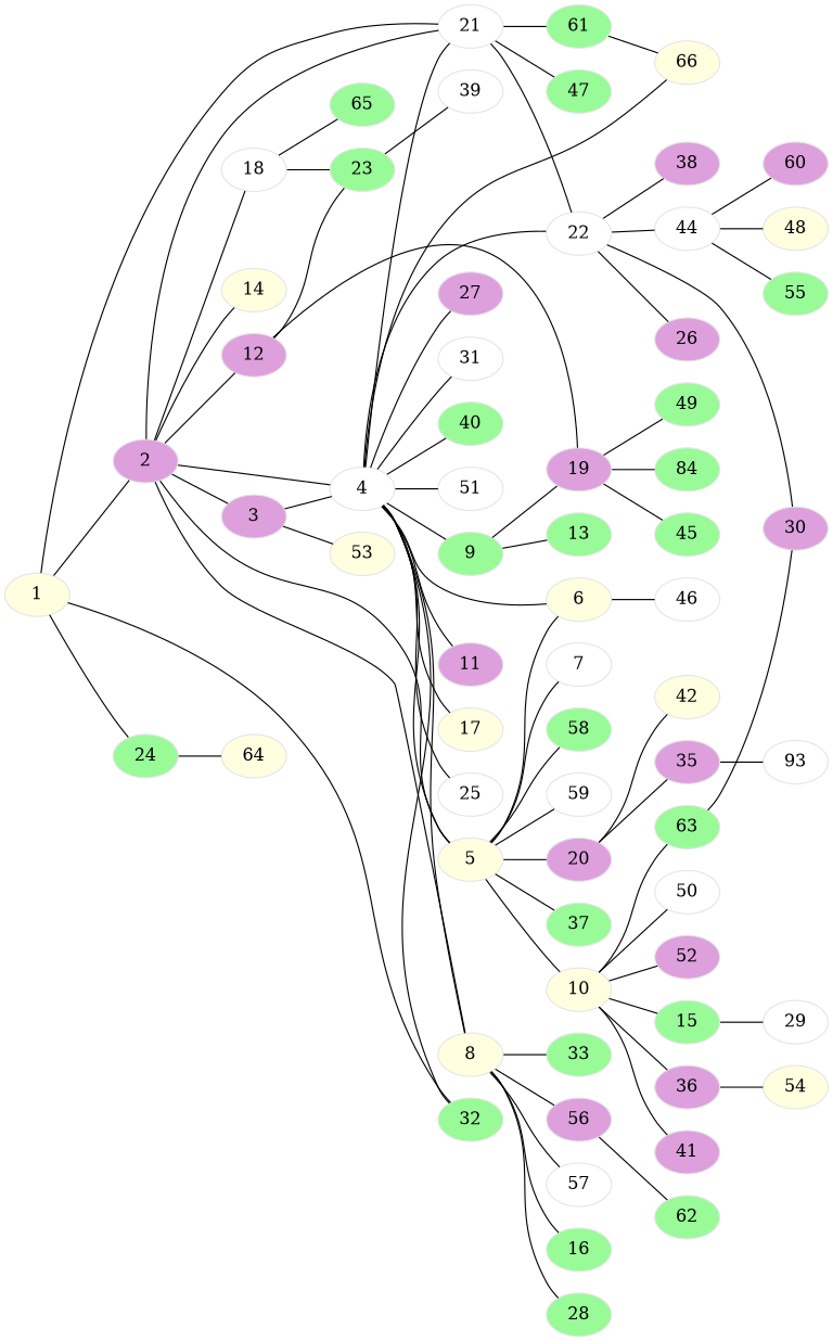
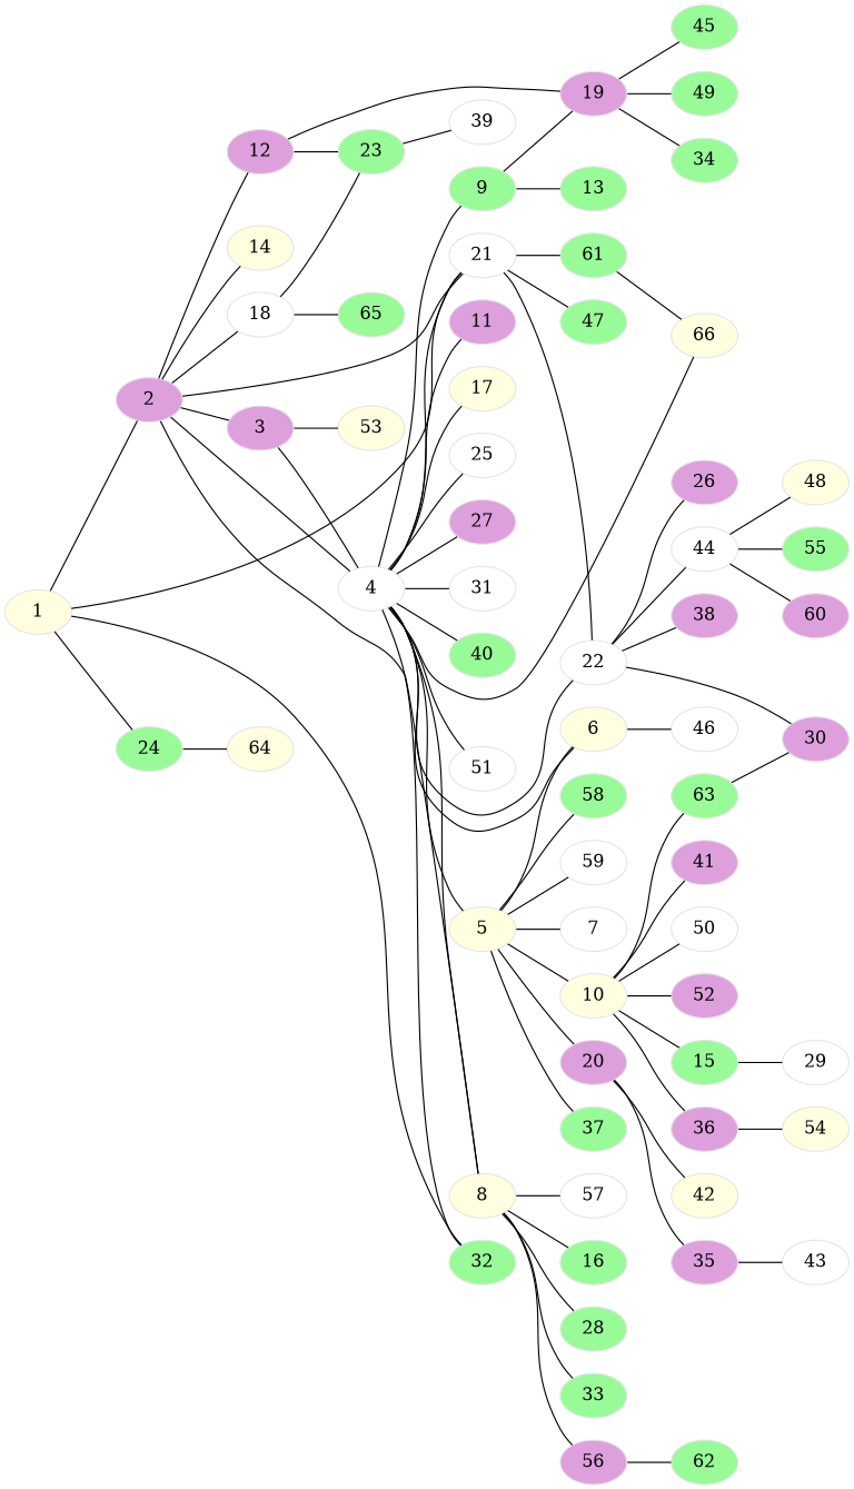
  graph {
    rankdir=LR
    node [color=gray90 fillcolor=palegreen style=filled]
    1 [fillcolor=lightyellow]
    2 [fillcolor=plum]
    21 [fillcolor=white]
    24
    32
    3 [fillcolor=plum]
    4 [fillcolor=white]
    5 [fillcolor=lightyellow]
    8 [fillcolor=lightyellow]
    12 [fillcolor=plum]
    14 [fillcolor=lightyellow]
    18 [fillcolor=white]
    22 [fillcolor=white]
    47
    61
    64 [fillcolor=lightyellow]
    53 [fillcolor=lightyellow]
    6 [fillcolor=lightyellow]
    9
    11 [fillcolor=plum]
    17 [fillcolor=lightyellow]
    25 [fillcolor=white]
    27 [fillcolor=plum]
    31 [fillcolor=white]
    40
    51 [fillcolor=white]
    66 [fillcolor=lightyellow]
    7 [fillcolor=white]
    10 [fillcolor=lightyellow]
    20 [fillcolor=plum]
    37
    58
    59 [fillcolor=white]
    16
    28
    33
    56 [fillcolor=plum]
    57 [fillcolor=white]
    19 [fillcolor=plum]
    23
    65
    46 [fillcolor=white]
    13
    30 [fillcolor=plum]
    26 [fillcolor=plum]
    38 [fillcolor=plum]
    44 [fillcolor=white]
    15
    36 [fillcolor=plum]
    41 [fillcolor=plum]
    50 [fillcolor=white]
    52 [fillcolor=plum]
    63
    35 [fillcolor=plum]
    42 [fillcolor=lightyellow]
    62
-   34 [label=84]
+   34
    45
    49
    29 [fillcolor=white]
    54 [fillcolor=lightyellow]
    39 [fillcolor=white]
-   43 [fillcolor=white label=93]
+   43 [fillcolor=white]
    48 [fillcolor=lightyellow]
    55
    60 [fillcolor=plum]
    1 -- 2
    1 -- 21
    1 -- 24
    1 -- 32
    2 -- 21
    2 -- 3
    2 -- 4
-   2 -- 5
    2 -- 8
    2 -- 12
    2 -- 14
    2 -- 18
    21 -- 22
    21 -- 47
    21 -- 61
    24 -- 64
    3 -- 4
    3 -- 53
    4 -- 21
    4 -- 32
    4 -- 5
    4 -- 8
    4 -- 22
    4 -- 6
    4 -- 9
    4 -- 11
    4 -- 17
    4 -- 25
    4 -- 27
    4 -- 31
    4 -- 40
    4 -- 51
    4 -- 66
    5 -- 6
    5 -- 7
    5 -- 10
    5 -- 20
    5 -- 37
    5 -- 58
    5 -- 59
    8 -- 16
    8 -- 28
    8 -- 33
    8 -- 56
    8 -- 57
    12 -- 19
    12 -- 23
    18 -- 23
    18 -- 65
    22 -- 30
    22 -- 26
    22 -- 38
    22 -- 44
    61 -- 66
    6 -- 46
    9 -- 19
    9 -- 13
    10 -- 15
    10 -- 36
    10 -- 41
    10 -- 50
    10 -- 52
    10 -- 63
    20 -- 35
    20 -- 42
    56 -- 62
    19 -- 34
    19 -- 45
    19 -- 49
    23 -- 39
    44 -- 48
    44 -- 55
    44 -- 60
    15 -- 29
    36 -- 54
    63 -- 30
    35 -- 43
  }
